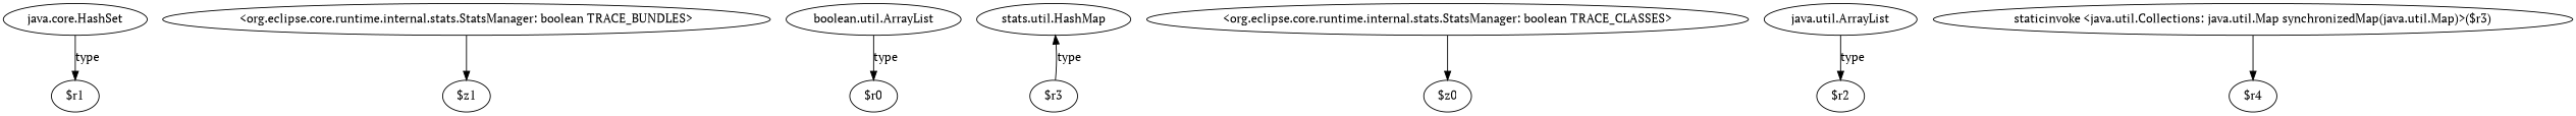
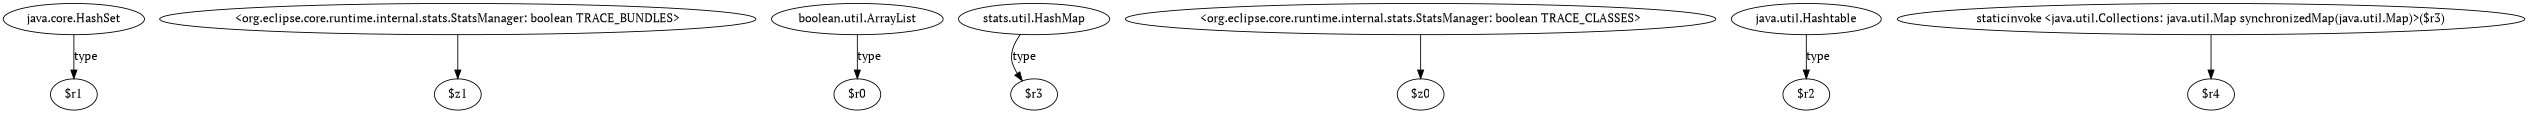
  digraph {
    fontname="PT Serif"
    node [fontname="PT Serif"]
    edge [fontname="PT Serif"]
    n1 [label="java.core.HashSet"]
    n2 [label="$r1"]
    n3 [label="<org.eclipse.core.runtime.internal.stats.StatsManager: boolean TRACE_BUNDLES>"]
    n4 [label="$z1"]
    n5 [label="boolean.util.ArrayList"]
    n6 [label="$r0"]
    n7 [label="stats.util.HashMap"]
    n8 [label="$r3"]
    n9 [label="<org.eclipse.core.runtime.internal.stats.StatsManager: boolean TRACE_CLASSES>"]
    n10 [label="$z0"]
-   n11 [label="java.util.ArrayList"]
+   n11 [label="java.util.Hashtable"]
    n12 [label="$r2"]
    n13 [label="staticinvoke <java.util.Collections: java.util.Map synchronizedMap(java.util.Map)>($r3)"]
    n14 [label="$r4"]
    n1 -> n2 [label=type]
    n3 -> n4
    n5 -> n6 [label=type]
-   n8 -> n7 [label=type]
+   n7 -> n8 [label=type]
    n9 -> n10
    n11 -> n12 [label=type]
    n13 -> n14
  }
